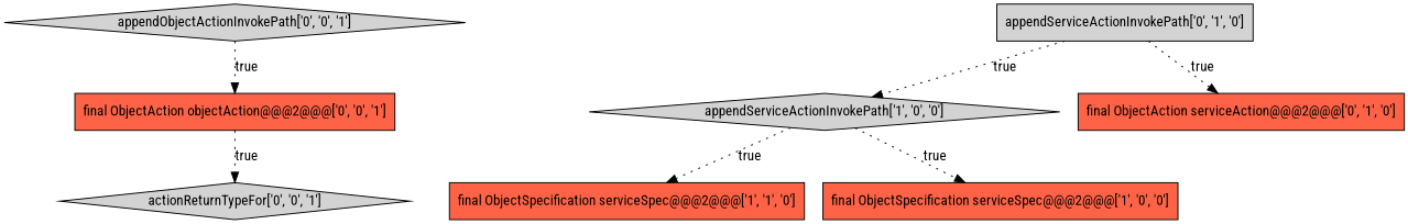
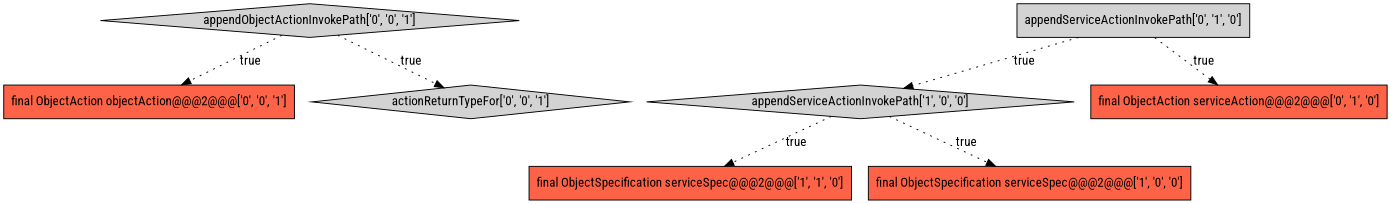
  digraph {
    fontname="Roboto Condensed"
    node [fillcolor=tomato fontname="Roboto Condensed" shape=box style=filled]
    edge [fontname="Roboto Condensed" style=dotted]
    n1 [label="final ObjectAction objectAction@@@2@@@['0', '0', '1']"]
    n2 [fillcolor=lightgray label="appendServiceActionInvokePath['1', '0', '0']" shape=diamond]
    n3 [label="final ObjectSpecification serviceSpec@@@2@@@['1', '1', '0']"]
    n4 [label="final ObjectSpecification serviceSpec@@@2@@@['1', '0', '0']"]
    n5 [fillcolor=lightgray label="appendObjectActionInvokePath['0', '0', '1']" shape=diamond]
    n6 [fillcolor=lightgray label="actionReturnTypeFor['0', '0', '1']" shape=diamond]
    n7 [label="final ObjectAction serviceAction@@@2@@@['0', '1', '0']"]
    n8 [fillcolor=lightgray label="appendServiceActionInvokePath['0', '1', '0']"]
    n2 -> n3 [label=true]
    n2 -> n4 [label=true]
    n5 -> n1 [label=true]
-   n1 -> n6 [label=true]
+   n5 -> n6 [label=true]
    n8 -> n2 [label=true]
    n8 -> n7 [label=true]
  }
